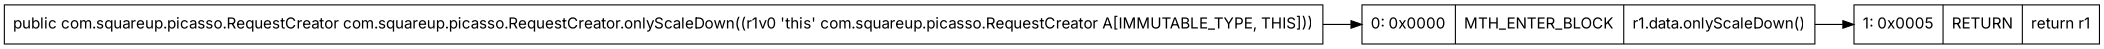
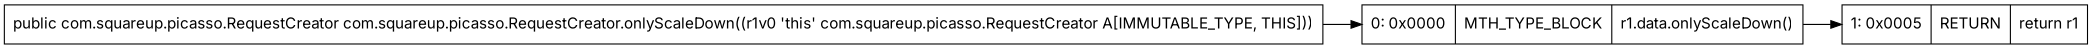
  digraph {
    rankdir=LR
    fontname=Inter
    node [shape=record fontname=Inter]
    edge [fontname=Inter]
-   n1 [label="{0\:\ 0x0000|MTH_ENTER_BLOCK\l|r1.data.onlyScaleDown()\l}"]
+   n1 [label="{0\:\ 0x0000|MTH_TYPE_BLOCK\l|r1.data.onlyScaleDown()\l}"]
    n2 [label="{1\:\ 0x0005|RETURN\l|return r1\l}"]
    n3 [label="{public com.squareup.picasso.RequestCreator com.squareup.picasso.RequestCreator.onlyScaleDown((r1v0 'this' com.squareup.picasso.RequestCreator A[IMMUTABLE_TYPE, THIS])) }"]
    n1 -> n2
    n3 -> n1
  }
